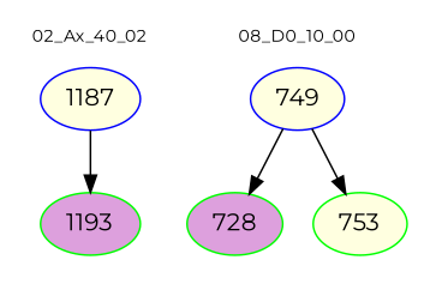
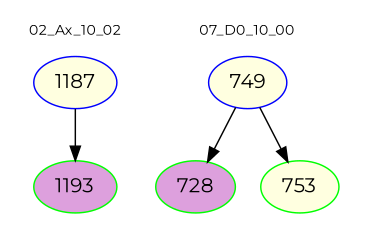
  digraph {
    fontname=Montserrat
    node [color=green fillcolor=lightyellow fontname=Montserrat style=filled]
    edge [color=black fontname=Montserrat]
    n1 [color=blue label=1187]
    n2 [fillcolor=plum label=1193]
    n3 [color=blue label=749]
    n4 [fillcolor=plum label=728]
    n5 [label=753]
    subgraph cluster_1 {
      color=white
      fontsize=10
-     label="02_Ax_40_02"
+     label="02_Ax_10_02"
      n1
      n2
    }
    subgraph cluster_2 {
      color=white
      fontsize=10
-     label="08_D0_10_00"
+     label="07_D0_10_00"
      n3
      n4
      n5
    }
    n1 -> n2
    n3 -> n4
    n3 -> n5
  }
